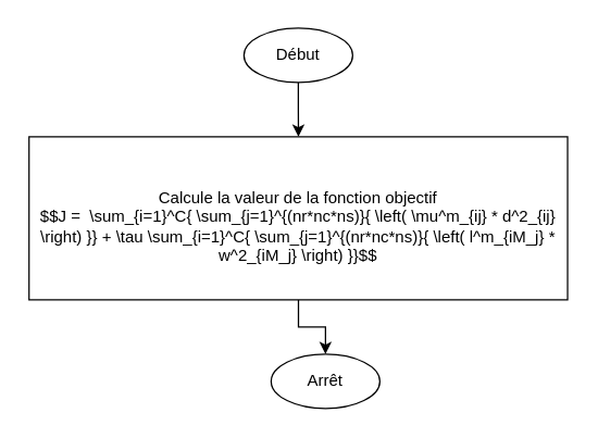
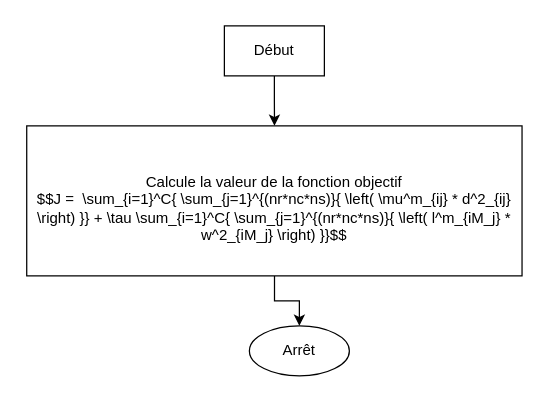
  <mxCell id="0" />
  <mxCell id="1" parent="0" />
  <mxCell id="2" value="" style="edgeStyle=orthogonalEdgeStyle;rounded=0;orthogonalLoop=1;jettySize=auto;html=1;" parent="1" source="3" target="5" edge="1"><mxGeometry relative="1" as="geometry" /></mxCell>
- <mxCell id="3" value="Début" style="ellipse;whiteSpace=wrap;html=1;" parent="1" vertex="1"><mxGeometry x="179" y="20" width="80" height="40" as="geometry" /></mxCell>
+ <mxCell id="3" value="Début" style="whiteSpace=wrap;html=1;rounded=0;" parent="1" vertex="1"><mxGeometry x="179" y="20" width="80" height="40" as="geometry" /></mxCell>
  <mxCell id="4" value="" style="edgeStyle=orthogonalEdgeStyle;rounded=0;orthogonalLoop=1;jettySize=auto;html=1;" parent="1" source="5" target="6" edge="1"><mxGeometry relative="1" as="geometry" /></mxCell>
  <mxCell id="5" value="Calcule la valeur de la fonction objectif&lt;br&gt;$$J =&amp;nbsp; \sum_{i=1}^C{ \sum_{j=1}^{(nr*nc*ns)}{ \left( \mu^m_{ij} * d^2_{ij} \right) }} + \tau \sum_{i=1}^C{ \sum_{j=1}^{(nr*nc*ns)}{ \left( l^m_{iM_j} * w^2_{iM_j} \right) }}$$" style="whiteSpace=wrap;html=1;spacingTop=12;" parent="1" vertex="1"><mxGeometry x="20.88" y="100" width="396.25" height="120" as="geometry" /></mxCell>
  <mxCell id="6" value="Arrêt" style="ellipse;whiteSpace=wrap;html=1;" parent="1" vertex="1"><mxGeometry x="199" y="260" width="80" height="40" as="geometry" /></mxCell>
